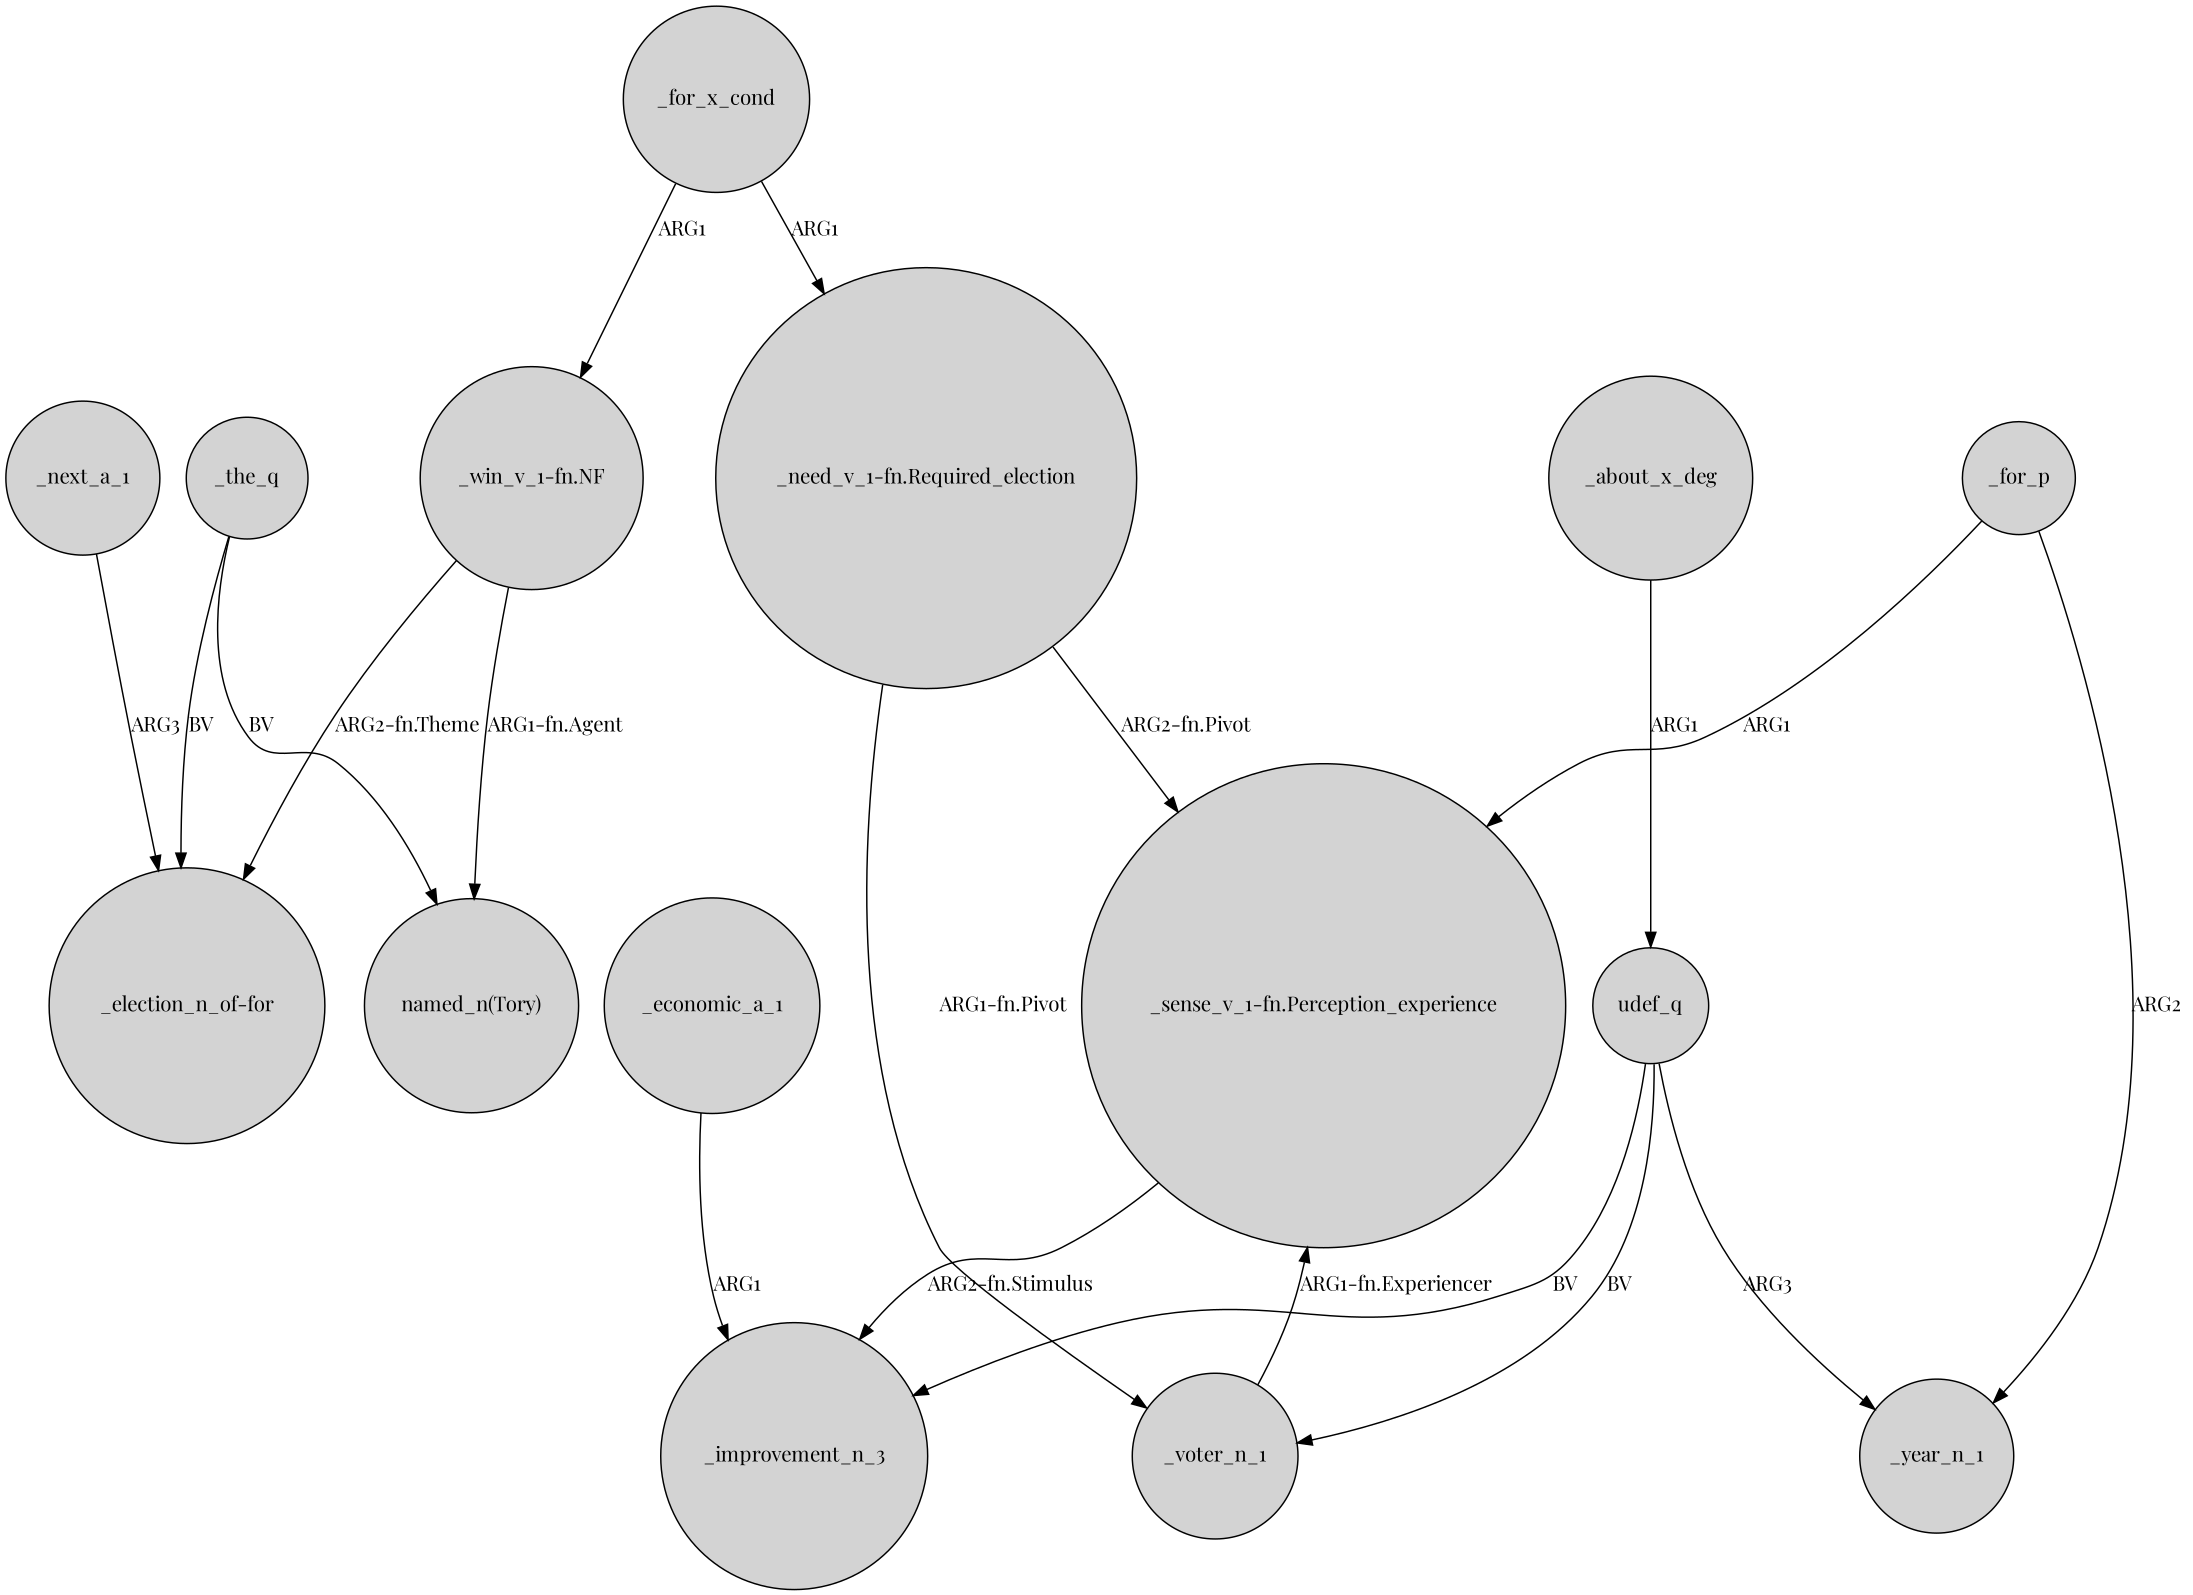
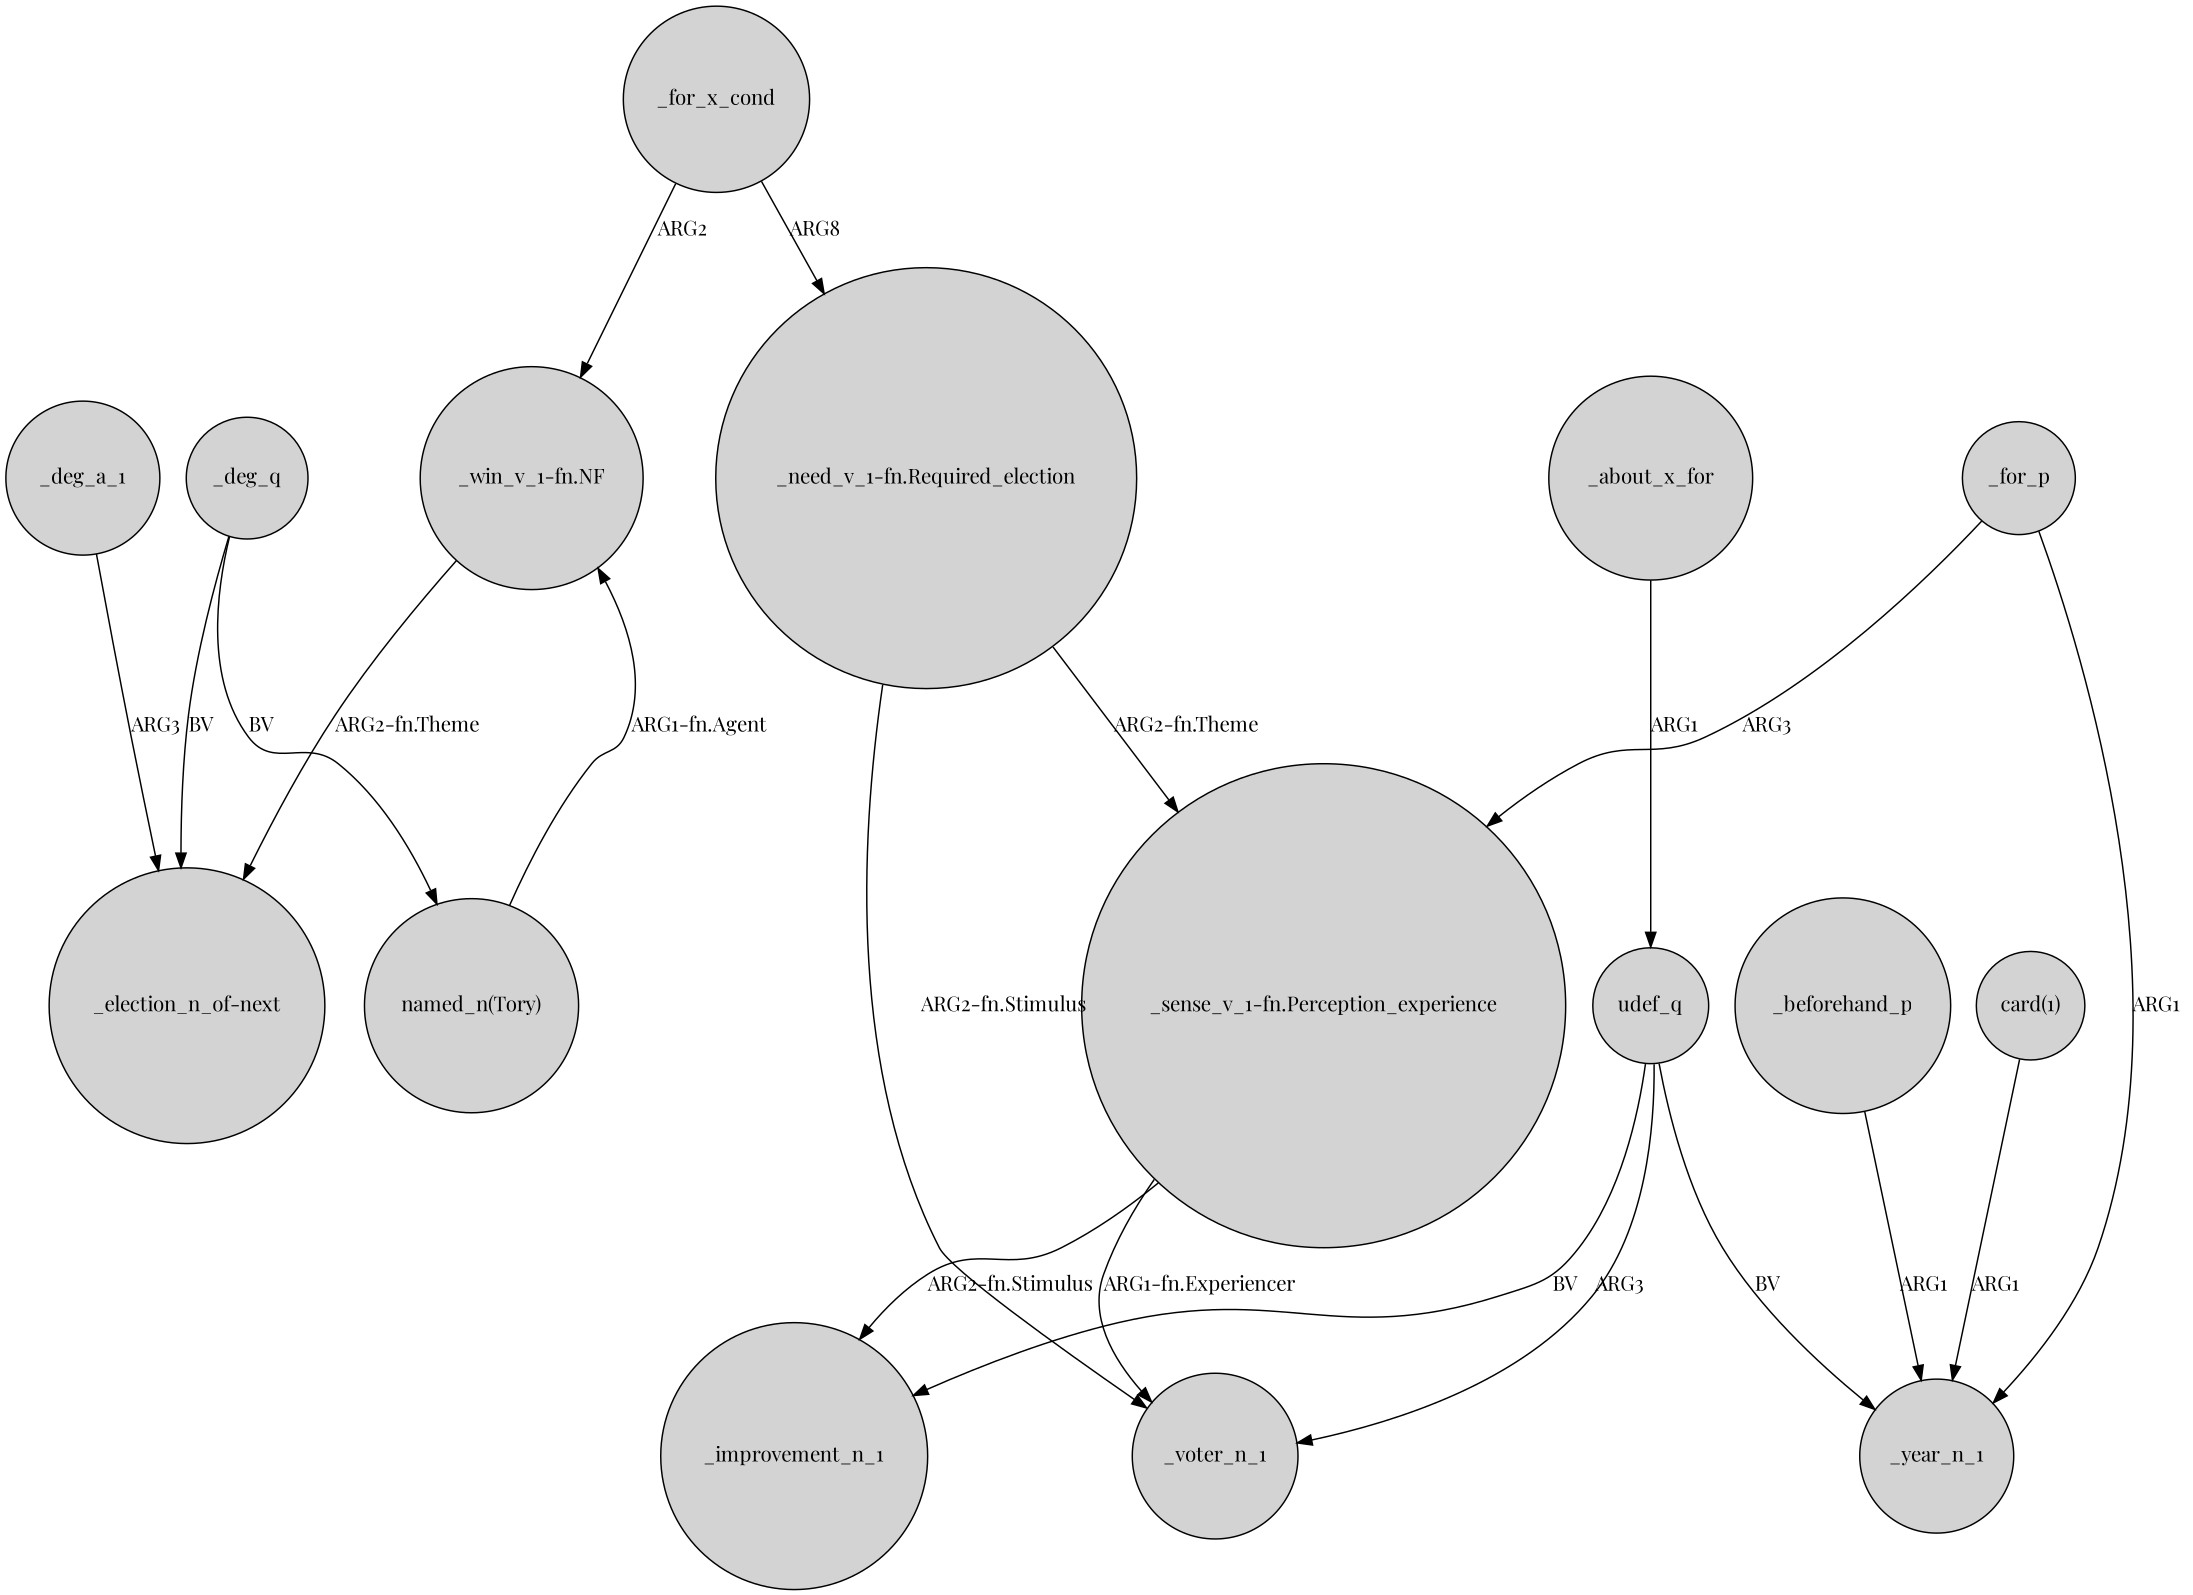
  digraph {
    fontname="Playfair Display"
    node [fontname="Playfair Display" shape=circle style=filled]
    edge [fontname="Playfair Display"]
-   _next_a_1
-   "_election_n_of-for"
+   _next_a_1 [label=_deg_a_1]
+   "_election_n_of-for" [label="_election_n_of-next"]
+   _beforehand_p
    _year_n_1
    "_win_v_1-fn.NF"
    "named_n(Tory)"
    _for_p
    "_sense_v_1-fn.Perception_experience"
-   _improvement_n_1 [label=_improvement_n_3]
+   _improvement_n_1
    _voter_n_1
-   _economic_a_1
-   _the_q
-   _about_x_deg
+   _the_q [label=_deg_q]
+   _about_x_deg [label=_about_x_for]
    udef_q
    _for_x_cond
    n16 [label="_need_v_1-fn.Required_election"]
+   "card(1)"
    _next_a_1 -> "_election_n_of-for" [label=ARG3]
+   _beforehand_p -> _year_n_1 [label=ARG1]
    "_win_v_1-fn.NF" -> "_election_n_of-for" [label="ARG2-fn.Theme"]
-   "_win_v_1-fn.NF" -> "named_n(Tory)" [label="ARG1-fn.Agent"]
-   _for_p -> _year_n_1 [label=ARG2]
-   _for_p -> "_sense_v_1-fn.Perception_experience" [label=ARG1]
+   "named_n(Tory)" -> "_win_v_1-fn.NF" [label="ARG1-fn.Agent"]
+   _for_p -> _year_n_1 [label=ARG1]
+   _for_p -> "_sense_v_1-fn.Perception_experience" [label=ARG3]
    "_sense_v_1-fn.Perception_experience" -> _improvement_n_1 [label="ARG2-fn.Stimulus"]
-   _voter_n_1 -> "_sense_v_1-fn.Perception_experience" [label="ARG1-fn.Experiencer"]
-   _economic_a_1 -> _improvement_n_1 [label=ARG1]
+   "_sense_v_1-fn.Perception_experience" -> _voter_n_1 [label="ARG1-fn.Experiencer"]
    _the_q -> "_election_n_of-for" [label=BV]
    _the_q -> "named_n(Tory)" [label=BV]
    _about_x_deg -> udef_q [label=ARG1]
-   udef_q -> _year_n_1 [label=ARG3]
+   udef_q -> _year_n_1 [label=BV]
    udef_q -> _improvement_n_1 [label=BV]
-   udef_q -> _voter_n_1 [label=BV]
-   _for_x_cond -> "_win_v_1-fn.NF" [label=ARG1]
-   _for_x_cond -> n16 [label=ARG1]
-   n16 -> "_sense_v_1-fn.Perception_experience" [label="ARG2-fn.Pivot"]
-   n16 -> _voter_n_1 [label="ARG1-fn.Pivot"]
+   udef_q -> _voter_n_1 [label=ARG3]
+   _for_x_cond -> "_win_v_1-fn.NF" [label=ARG2]
+   _for_x_cond -> n16 [label=ARG8]
+   n16 -> "_sense_v_1-fn.Perception_experience" [label="ARG2-fn.Theme"]
+   n16 -> _voter_n_1 [label="ARG2-fn.Stimulus"]
+   "card(1)" -> _year_n_1 [label=ARG1]
  }
